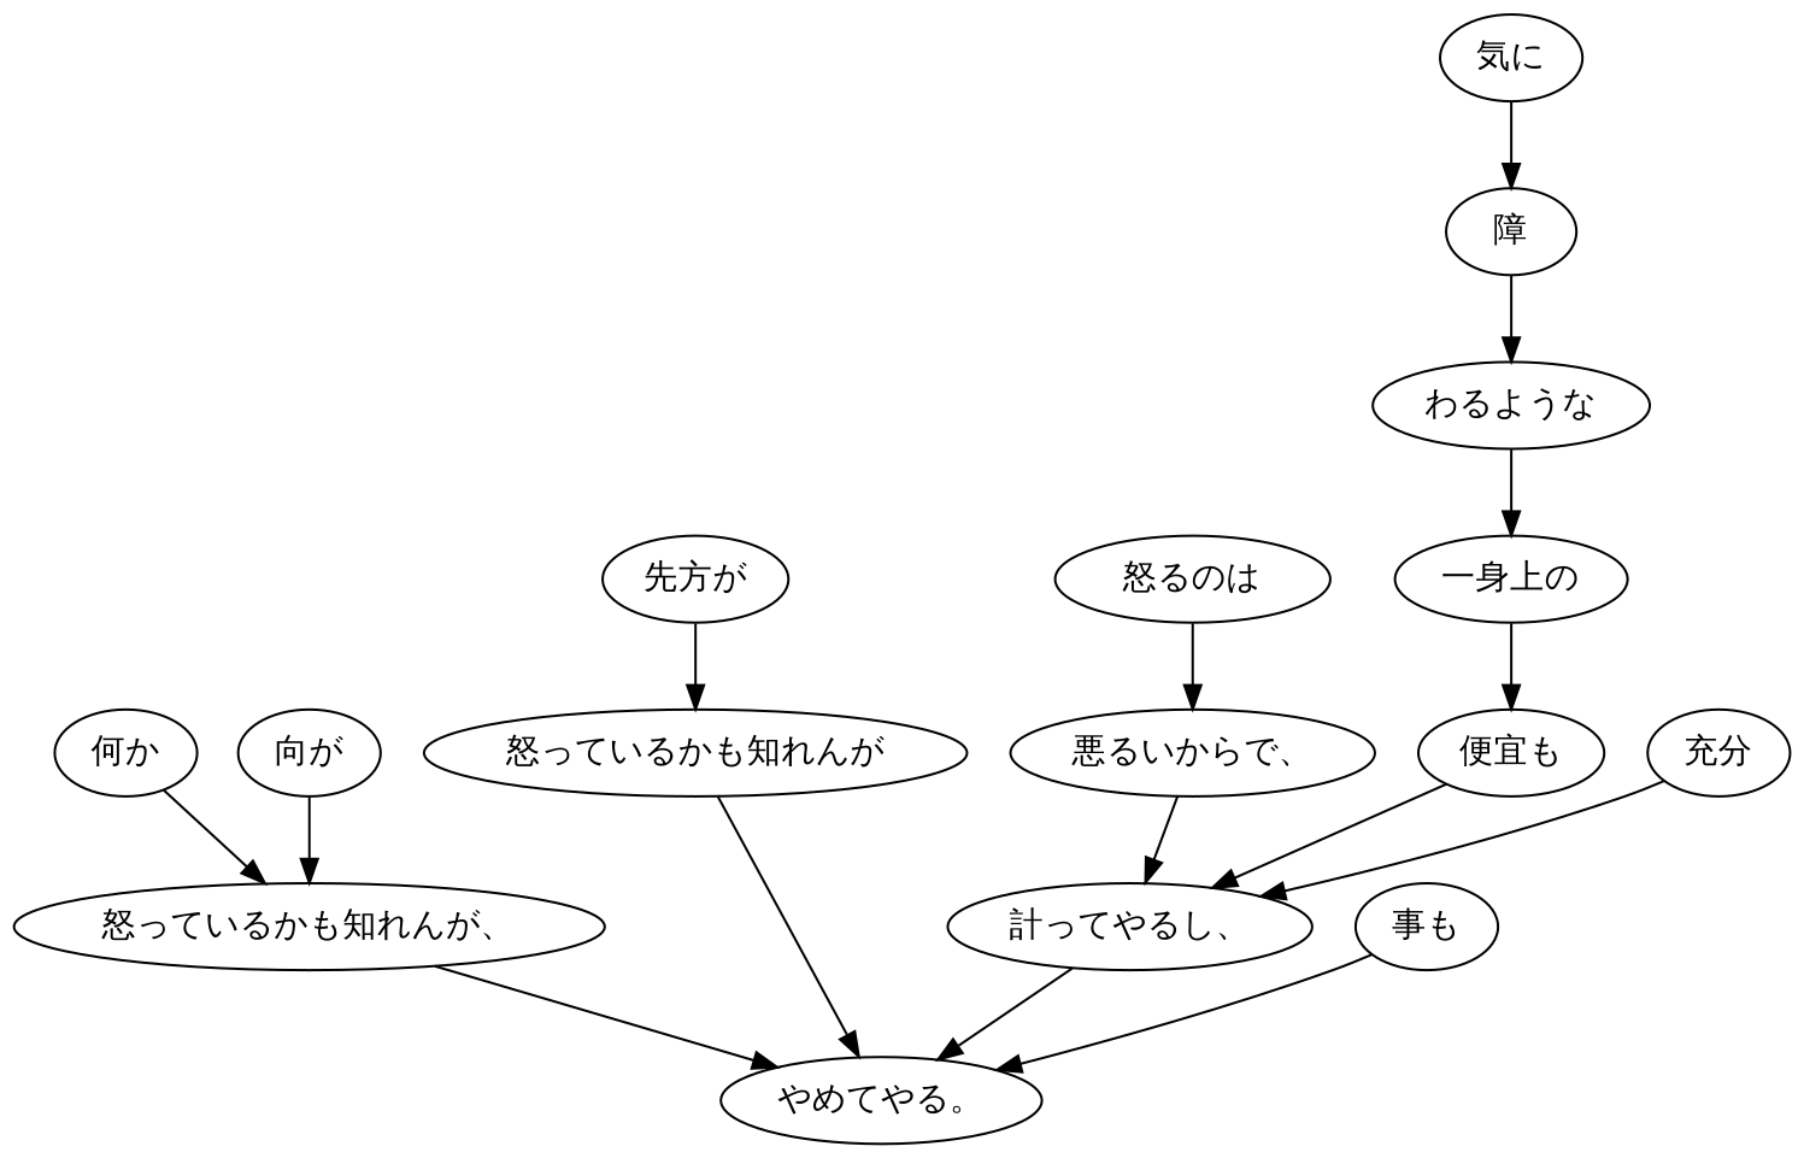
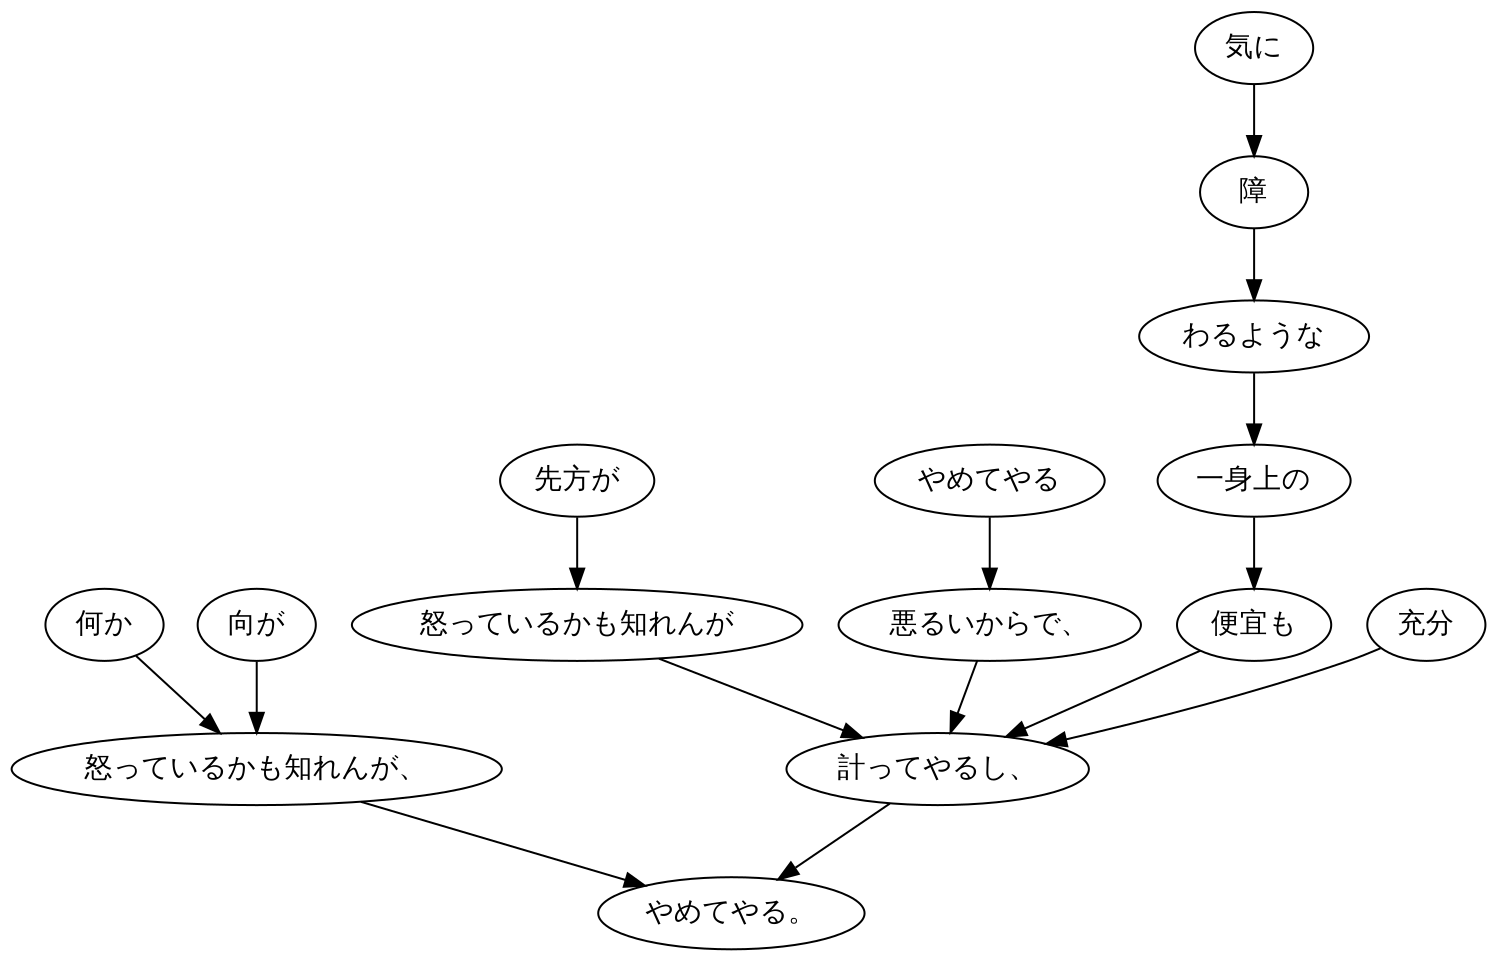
  digraph {
    fontname="JetBrains Mono"
    node [fontname="JetBrains Mono"]
    edge [fontname="JetBrains Mono"]
    n1 [label="何か"]
    n2 [label="怒っているかも知れんが、"]
    n3 [label="やめてやる。"]
-   n4 [label="怒るのは"]
+   n4 [label="やめてやる"]
    n5 [label="悪るいからで、"]
    n6 [label="計ってやるし、"]
    n7 [label="向が"]
    n8 [label="先方が"]
    n9 [label="怒っているかも知れんが"]
    n10 [label="一身上の"]
    n11 [label="便宜も"]
    n12 [label="充分"]
    n13 [label="気に"]
    n14 [label="障"]
    n15 [label="わるような"]
-   n16 [label="事も"]
    n1 -> n2
    n2 -> n3
    n4 -> n5
    n5 -> n6
    n6 -> n3
    n7 -> n2
    n8 -> n9
-   n9 -> n3
+   n9 -> n6
    n10 -> n11
    n11 -> n6
    n12 -> n6
    n13 -> n14
    n14 -> n15
    n15 -> n10
-   n16 -> n3
  }
